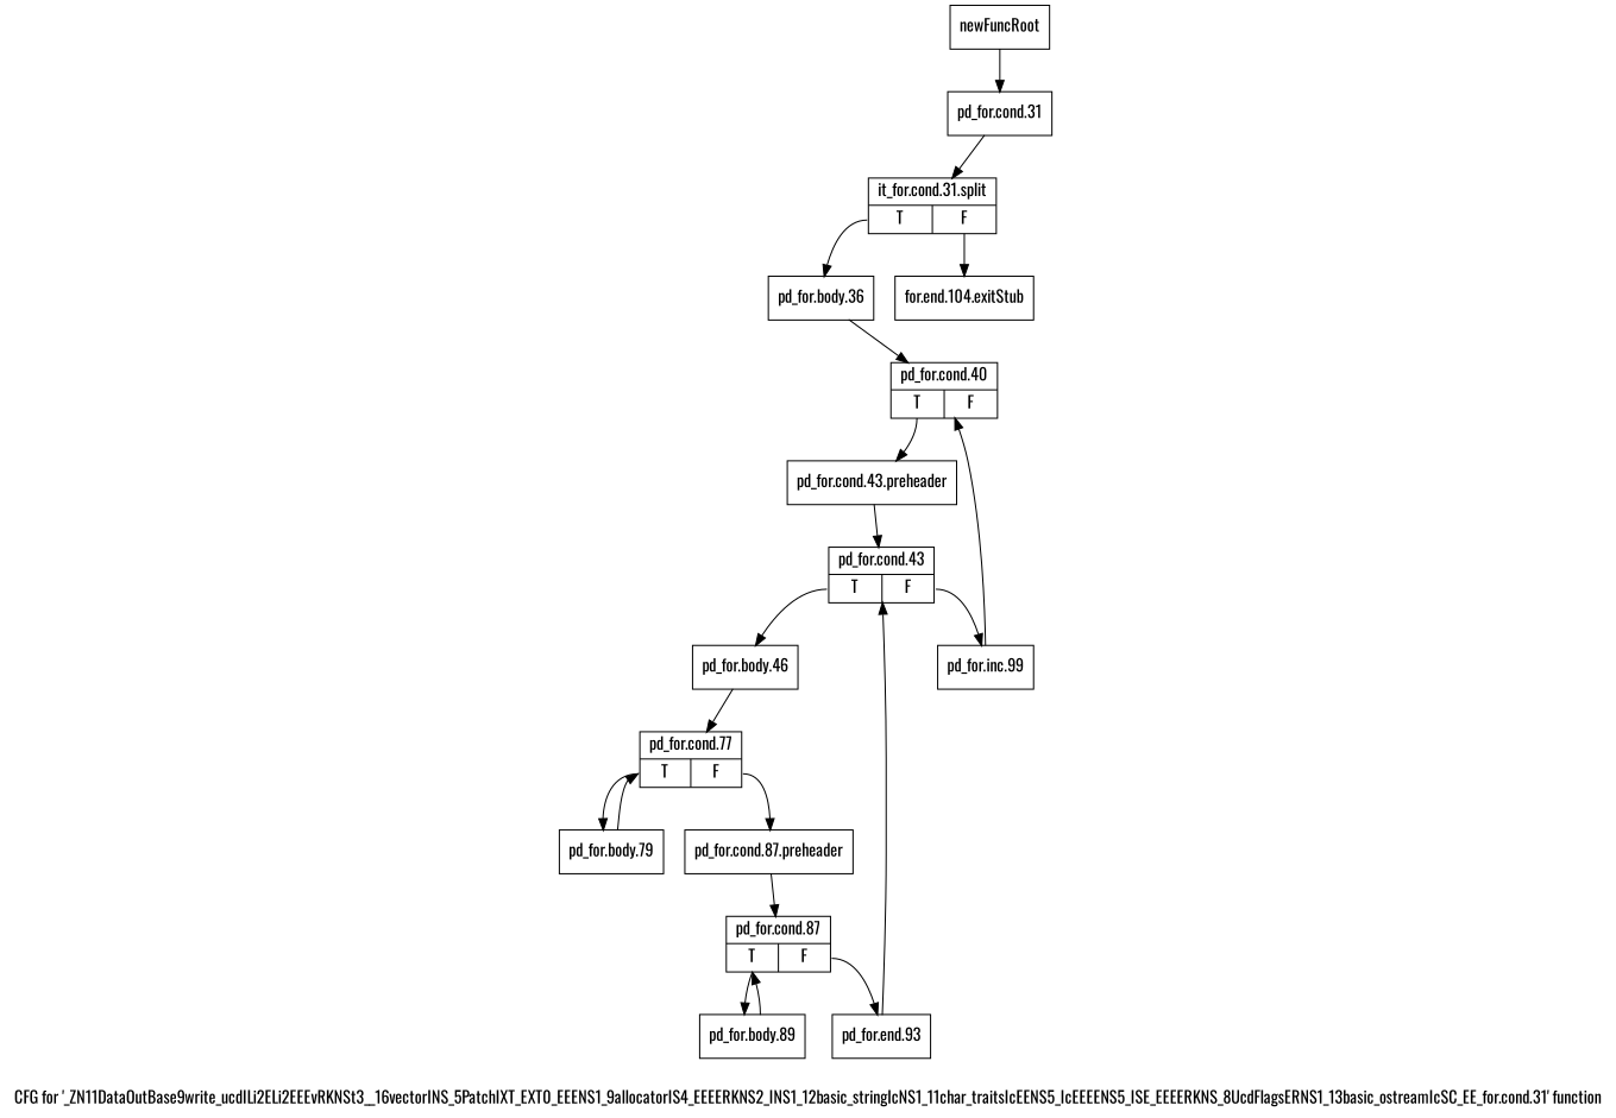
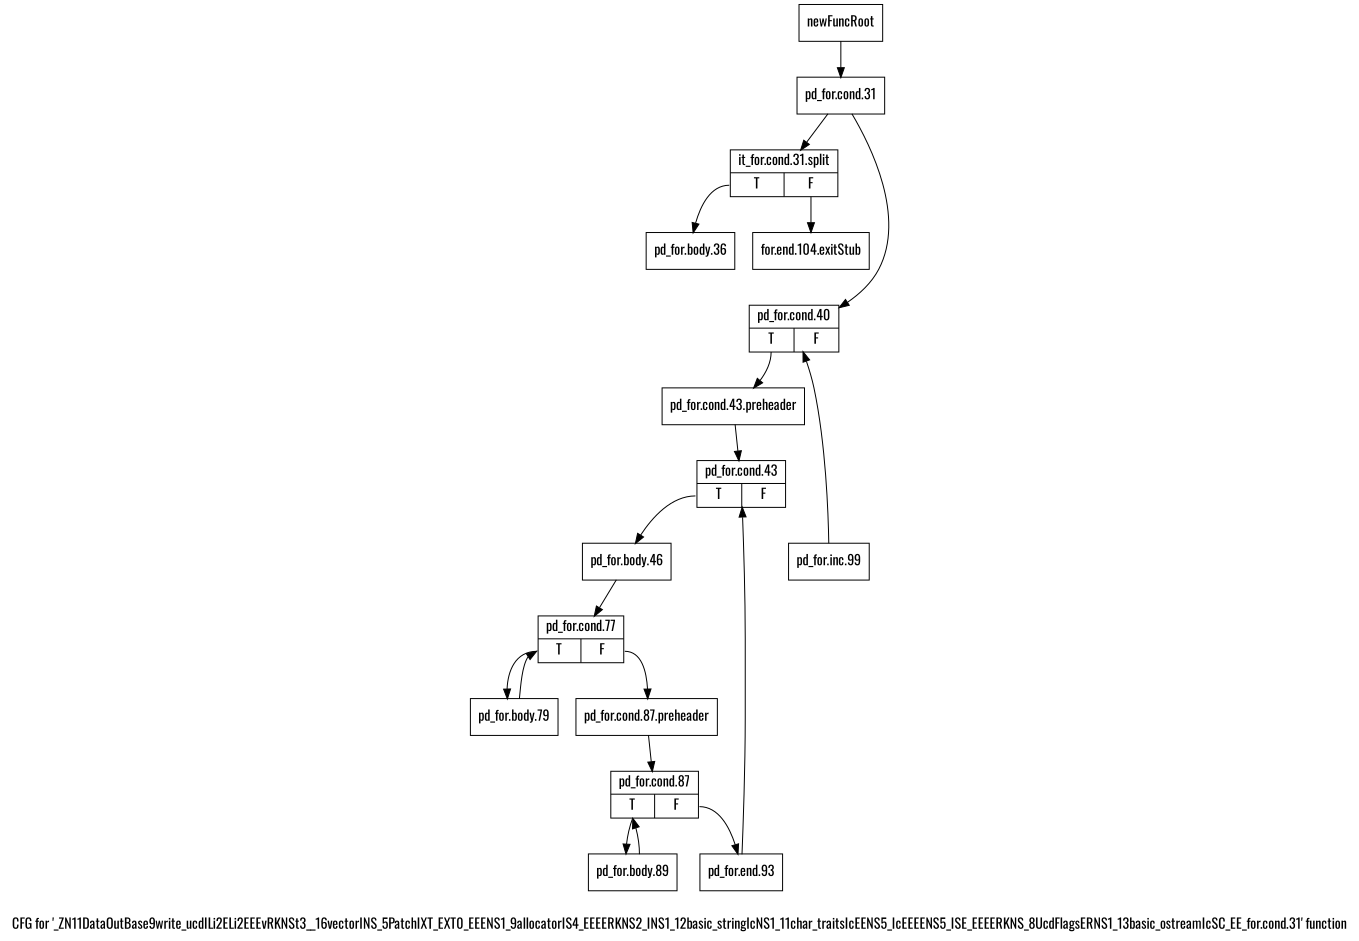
  digraph {
    fontname=Oswald
    label="CFG for '_ZN11DataOutBase9write_ucdILi2ELi2EEEvRKNSt3__16vectorINS_5PatchIXT_EXT0_EEENS1_9allocatorIS4_EEEERKNS2_INS1_12basic_stringIcNS1_11char_traitsIcEENS5_IcEEEENS5_ISE_EEEERKNS_8UcdFlagsERNS1_13basic_ostreamIcSC_EE_for.cond.31' function"
    node [fontname=Oswald shape=record]
    edge [fontname=Oswald]
    n1 [label="{newFuncRoot}"]
    n2 [label="{pd_for.cond.31}"]
    n3 [label="{it_for.cond.31.split|{<s0>T|<s1>F}}"]
    n4 [label="{for.end.104.exitStub}"]
    n5 [label="{pd_for.body.36}"]
    n6 [label="{pd_for.cond.40|{<s0>T|<s1>F}}"]
    n7 [label="{pd_for.cond.43.preheader}"]
    n8 [label="{pd_for.cond.43|{<s0>T|<s1>F}}"]
    n9 [label="{pd_for.body.46}"]
    n10 [label="{pd_for.inc.99}"]
    n11 [label="{pd_for.cond.77|{<s0>T|<s1>F}}"]
    n12 [label="{pd_for.body.79}"]
    n13 [label="{pd_for.cond.87.preheader}"]
    n14 [label="{pd_for.cond.87|{<s0>T|<s1>F}}"]
    n15 [label="{pd_for.body.89}"]
    n16 [label="{pd_for.end.93}"]
    n1 -> n2
    n2 -> n3
    n3 -> n4 [tailport=s1]
    n3 -> n5 [tailport=s0]
-   n5 -> n6
+   n2 -> n6
    n6 -> n7 [tailport=s0]
    n7 -> n8
    n8 -> n9 [tailport=s0]
-   n8 -> n10 [tailport=s1]
    n9 -> n11
    n10 -> n6
    n11 -> n12 [tailport=s0]
    n11 -> n13 [tailport=s1]
    n12 -> n11
    n13 -> n14
    n14 -> n15 [tailport=s0]
    n14 -> n16 [tailport=s1]
    n15 -> n14
    n16 -> n8
  }
